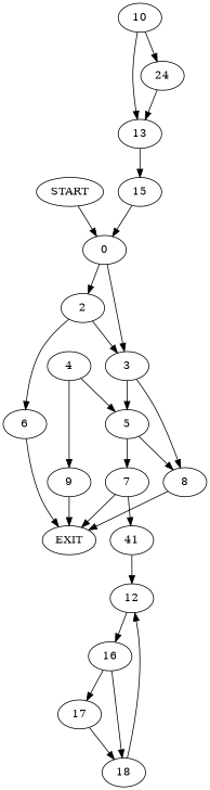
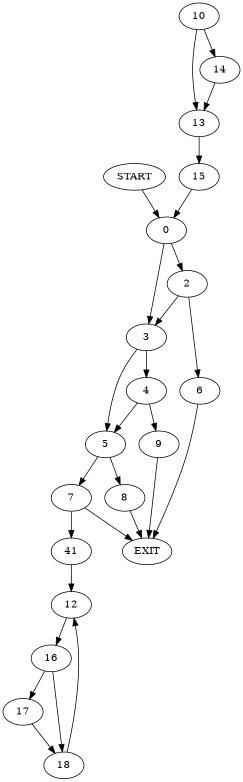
  digraph {
    n1 [label=START]
    n2 [label=0]
    2
    3
    n5 [label=EXIT]
    6
    4
    5
    9
    7
    8
    n12 [label=41]
    10
    13
-   14 [label=24]
+   14
    12
    15
    16
    17
    18
    n1 -> n2
    n2 -> 2
    n2 -> 3
    2 -> 3
    2 -> 6
-   3 -> 8
+   3 -> 4
    3 -> 5
    6 -> n5
    4 -> 5
    4 -> 9
    5 -> 7
    5 -> 8
    9 -> n5
    7 -> n5
    7 -> n12
    8 -> n5
    n12 -> 12
    10 -> 13
    10 -> 14
    13 -> 15
    14 -> 13
    12 -> 16
    15 -> n2
    16 -> 17
    16 -> 18
    17 -> 18
    18 -> 12
  }
